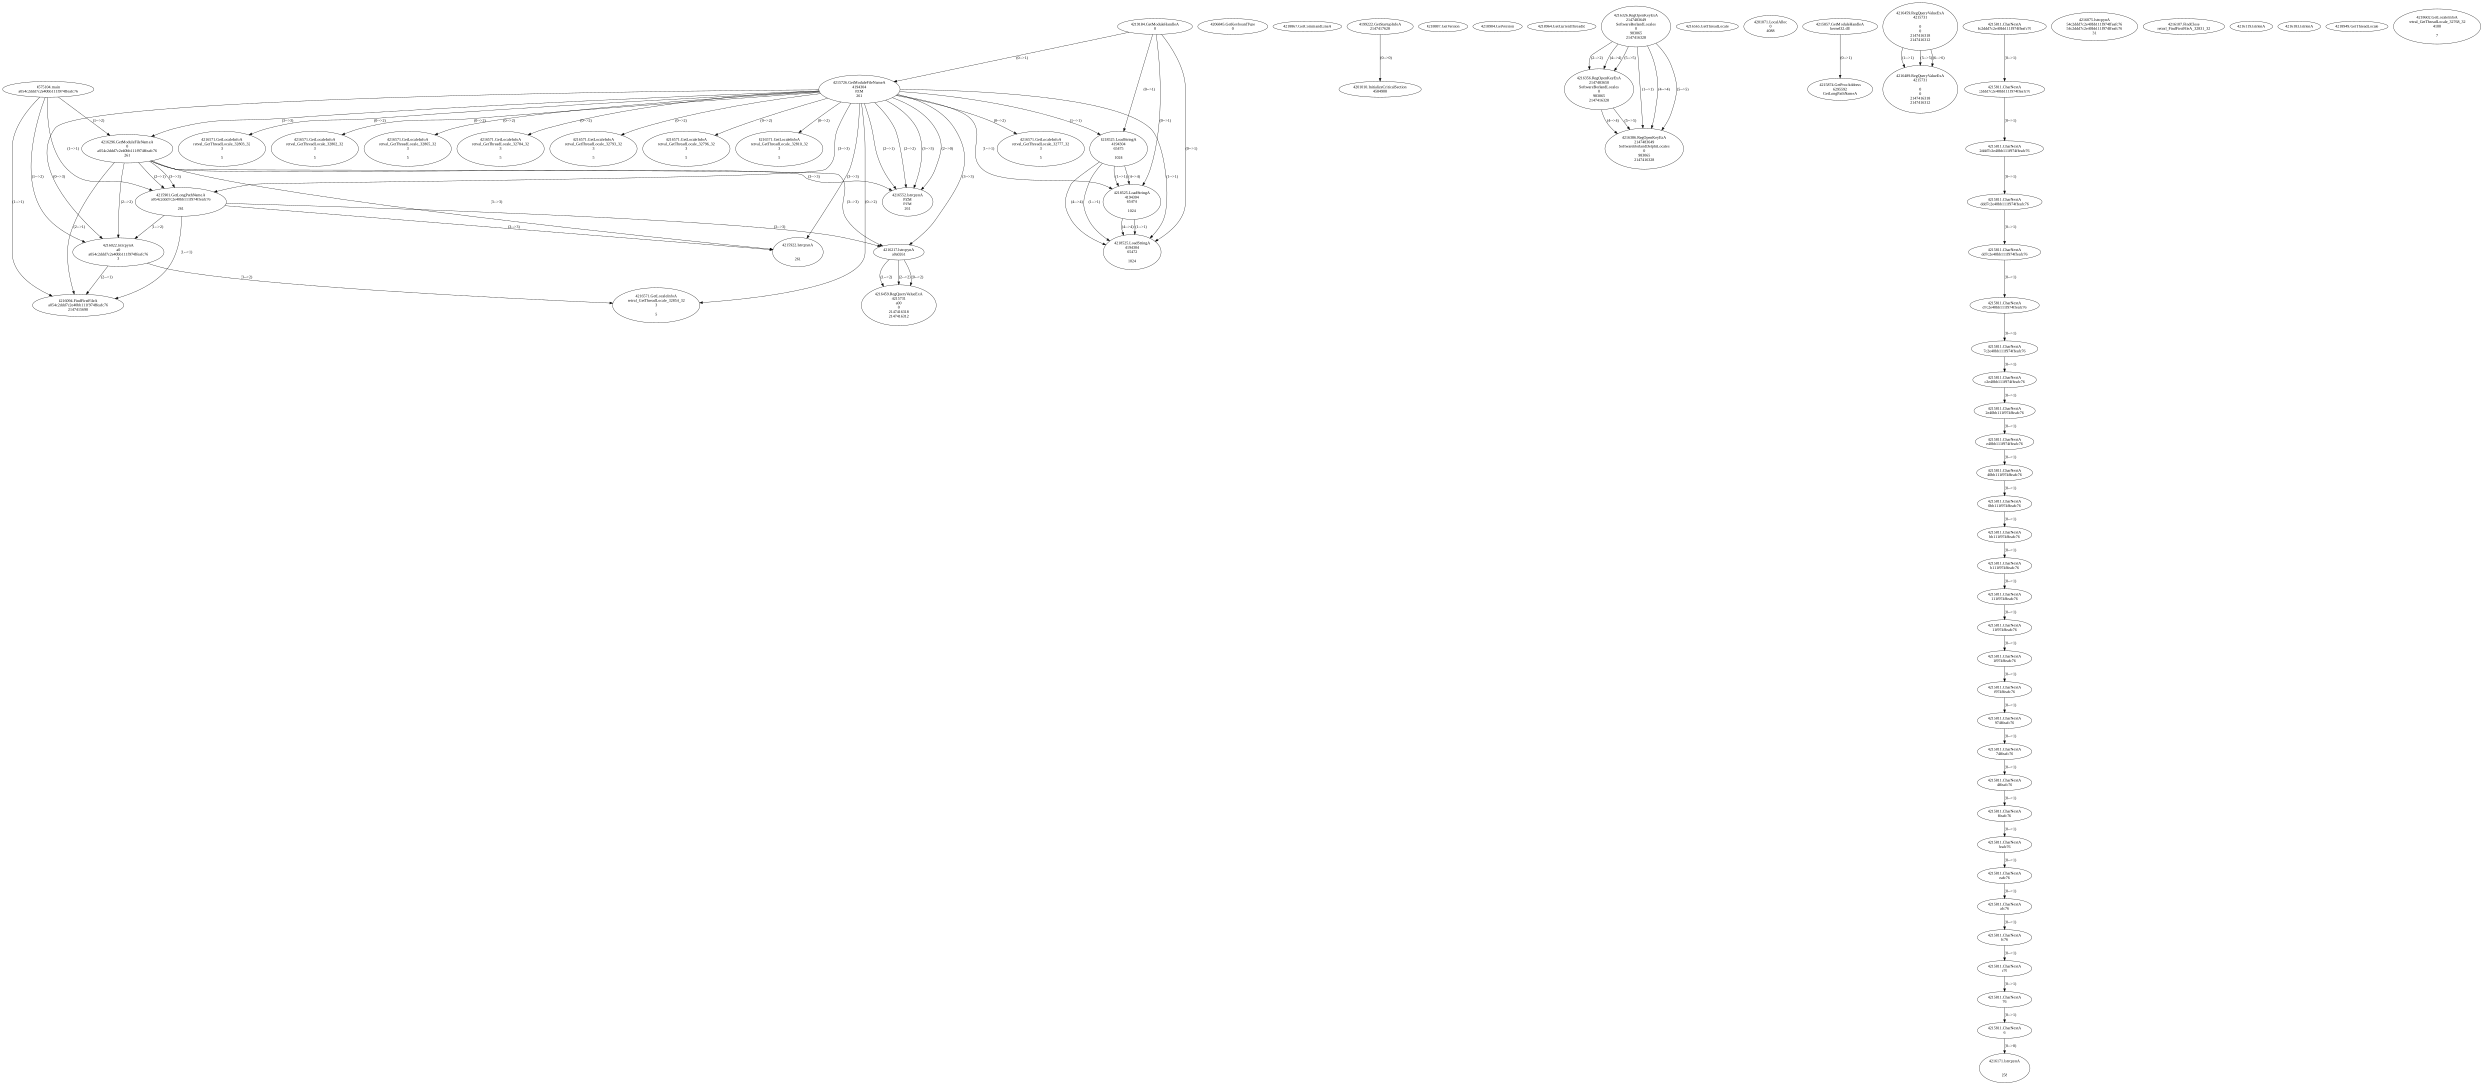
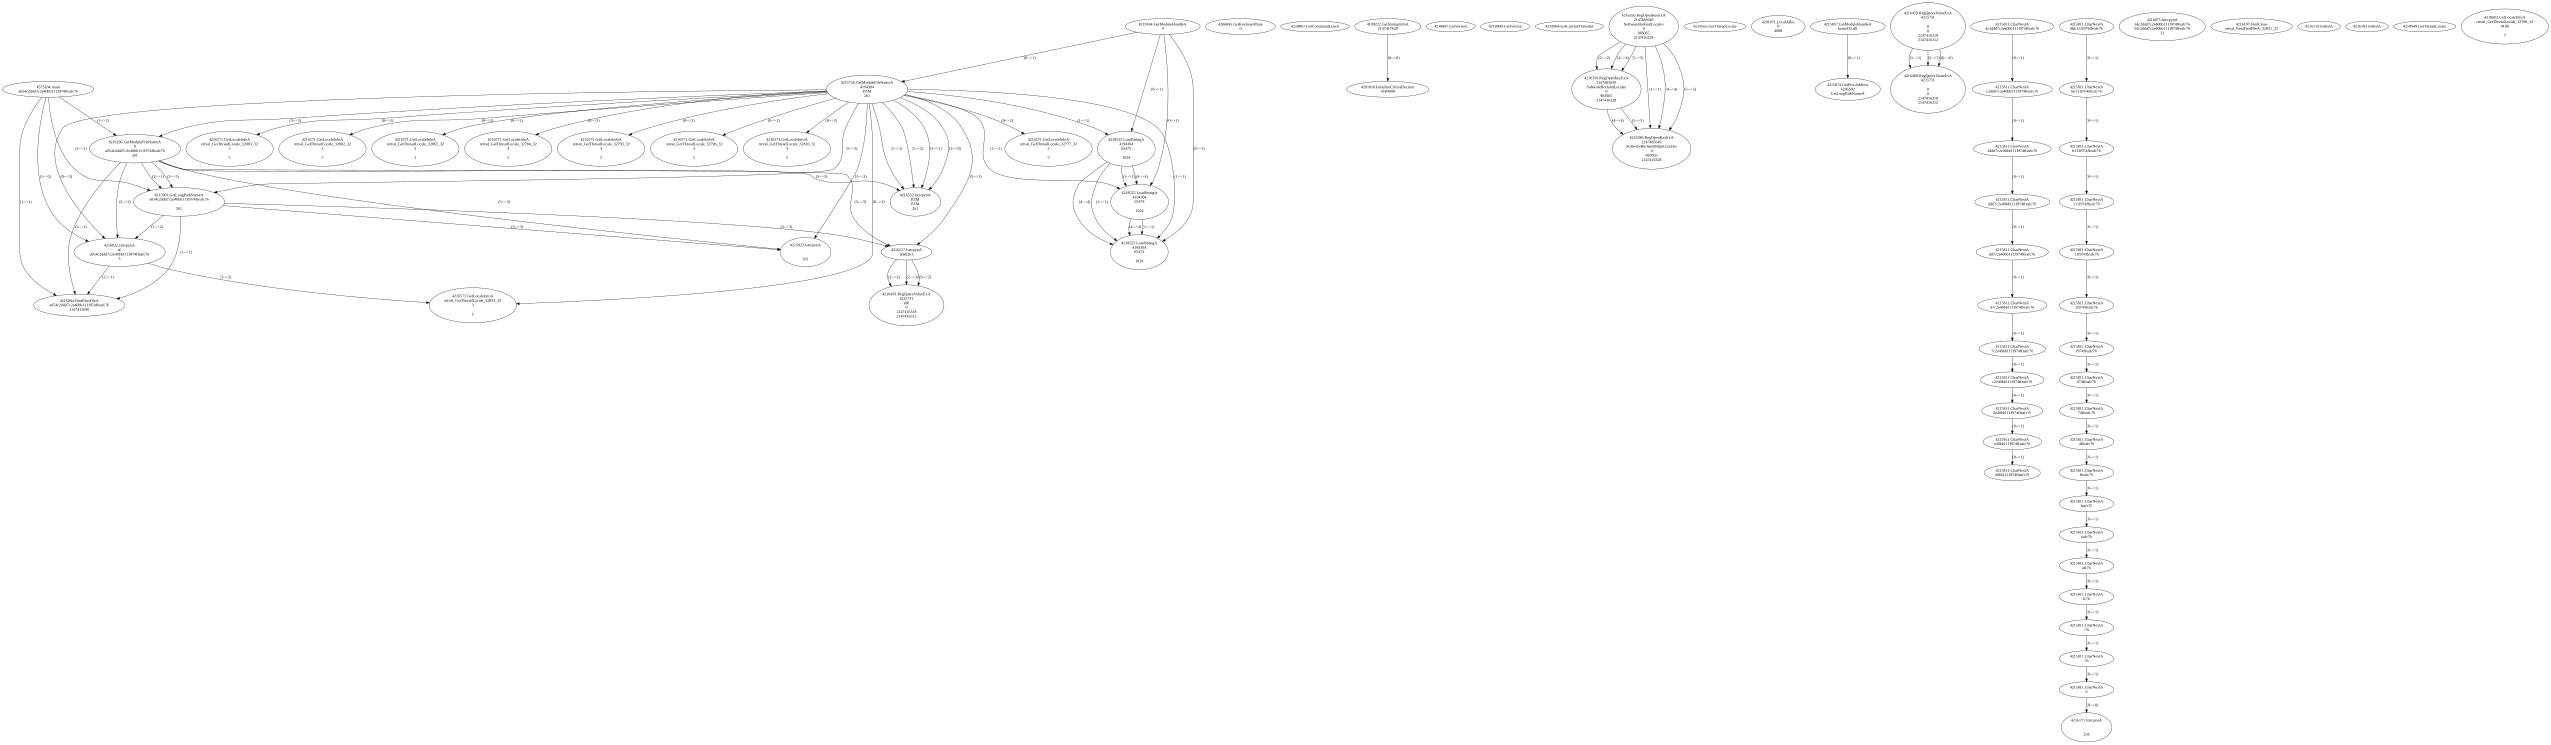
  digraph {
    fontname="Liberation Serif"
    node [fontname="Liberation Serif"]
    edge [fontname="Liberation Serif"]
    n1 [label="4575104.main\na054c2ddd7c2e40bb111f974ffeafc76"]
    n2 [label="4216296.GetModuleFileNameA\n0\na054c2ddd7c2e40bb111f974ffeafc76\n261"]
    n3 [label="4215901.GetLongPathNameA\na054c2ddd7c2e40bb111f974ffeafc76\n\n261"]
    n4 [label="4216022.lstrcpynA\na0\na054c2ddd7c2e40bb111f974ffeafc76\n3"]
    n5 [label="4216094.FindFirstFileA\na054c2ddd7c2e40bb111f974ffeafc76\n2147415690"]
    n6 [label="4216552.lstrcpynA\nPZM\nPZM\n261"]
    n7 [label="4215922.lstrcpynA\n\n\n261"]
    n8 [label="4216217.lstrcpynA\na0a0261"]
    n9 [label="4216571.GetLocaleInfoA\nretval_GetThreadLocale_32854_32\n3\n\n5"]
    n10 [label="4219184.GetModuleHandleA\n0"]
    n11 [label="4215726.GetModuleFileNameA\n4194304\nPZM\n261"]
    n12 [label="4218525.LoadStringA\n4194304\n65475\n\n1024"]
    n13 [label="4218525.LoadStringA\n4194304\n65474\n\n1024"]
    n14 [label="4218525.LoadStringA\n4194304\n65472\n\n1024"]
    n15 [label="4216571.GetLocaleInfoA\nretval_GetThreadLocale_32777_32\n3\n\n5"]
    n16 [label="4216571.GetLocaleInfoA\nretval_GetThreadLocale_32803_32\n3\n\n5"]
    n17 [label="4216571.GetLocaleInfoA\nretval_GetThreadLocale_32802_32\n3\n\n5"]
    n18 [label="4216571.GetLocaleInfoA\nretval_GetThreadLocale_32865_32\n3\n\n5"]
    n19 [label="4216571.GetLocaleInfoA\nretval_GetThreadLocale_32784_32\n3\n\n5"]
    n20 [label="4216571.GetLocaleInfoA\nretval_GetThreadLocale_32793_32\n3\n\n5"]
    n21 [label="4216571.GetLocaleInfoA\nretval_GetThreadLocale_32796_32\n3\n\n5"]
    n22 [label="4216571.GetLocaleInfoA\nretval_GetThreadLocale_32810_32\n3\n\n5"]
    n23 [label="4206845.GetKeyboardType\n0"]
    n24 [label="4218867.GetCommandLineA\n"]
    n25 [label="4199222.GetStartupInfoA\n2147417628"]
    n26 [label="4201010.InitializeCriticalSection\n4584908"]
    n27 [label="4218887.GetVersion\n"]
    n28 [label="4218904.GetVersion\n"]
    n29 [label="4218964.GetCurrentThreadId\n"]
    n30 [label="4216459.RegQueryValueExA\n4215731\na00\n0\n2147416318\n2147416312"]
    n31 [label="4216326.RegOpenKeyExA\n2147483649\nSoftware\Borland\Locales\n0\n983065\n2147416328"]
    n32 [label="4216356.RegOpenKeyExA\n2147483650\nSoftware\Borland\Locales\n0\n983065\n2147416328"]
    n33 [label="4216386.RegOpenKeyExA\n2147483649\nSoftware\Borland\Delphi\Locales\n0\n983065\n2147416328"]
    n34 [label="4216565.GetThreadLocale\n"]
    n35 [label="4201071.LocalAlloc\n0\n4088"]
    n36 [label="4215857.GetModuleHandleA\nkernel32.dll"]
    n37 [label="4215874.GetProcAddress\n6295592\nGetLongPathNameA"]
    n38 [label="4216459.RegQueryValueExA\n4215731\n\n0\n0\n2147416318\n2147416312"]
    n39 [label="4216489.RegQueryValueExA\n4215731\n\n0\n0\n2147416318\n2147416312"]
    n40 [label="4215811.CharNextA\n4c2ddd7c2e40bb111f974ffeafc76"]
    n41 [label="4215811.CharNextA\nc2ddd7c2e40bb111f974ffeafc76"]
    n42 [label="4215811.CharNextA\n2ddd7c2e40bb111f974ffeafc76"]
    n43 [label="4215811.CharNextA\nddd7c2e40bb111f974ffeafc76"]
    n44 [label="4215811.CharNextA\ndd7c2e40bb111f974ffeafc76"]
    n45 [label="4215811.CharNextA\nd7c2e40bb111f974ffeafc76"]
    n46 [label="4215811.CharNextA\n7c2e40bb111f974ffeafc76"]
    n47 [label="4215811.CharNextA\nc2e40bb111f974ffeafc76"]
    n48 [label="4215811.CharNextA\n2e40bb111f974ffeafc76"]
    n49 [label="4215811.CharNextA\ne40bb111f974ffeafc76"]
    n50 [label="4215811.CharNextA\n40bb111f974ffeafc76"]
    n51 [label="4215811.CharNextA\n0bb111f974ffeafc76"]
    n52 [label="4215811.CharNextA\nbb111f974ffeafc76"]
    n53 [label="4215811.CharNextA\nb111f974ffeafc76"]
    n54 [label="4215811.CharNextA\n111f974ffeafc76"]
    n55 [label="4215811.CharNextA\n11f974ffeafc76"]
    n56 [label="4215811.CharNextA\n1f974ffeafc76"]
    n57 [label="4215811.CharNextA\nf974ffeafc76"]
    n58 [label="4215811.CharNextA\n974ffeafc76"]
    n59 [label="4215811.CharNextA\n74ffeafc76"]
    n60 [label="4215811.CharNextA\n4ffeafc76"]
    n61 [label="4215811.CharNextA\nffeafc76"]
    n62 [label="4215811.CharNextA\nfeafc76"]
    n63 [label="4215811.CharNextA\neafc76"]
    n64 [label="4215811.CharNextA\nafc76"]
    n65 [label="4215811.CharNextA\nfc76"]
    n66 [label="4215811.CharNextA\nc76"]
    n67 [label="4215811.CharNextA\n76"]
    n68 [label="4215811.CharNextA\n6"]
    n69 [label="4216171.lstrcpynA\n\n\n258"]
    n70 [label="4216075.lstrcpynA\n54c2ddd7c2e40bb111f974ffeafc76\n54c2ddd7c2e40bb111f974ffeafc76\n31"]
    n71 [label="4216107.FindClose\nretval_FindFirstFileA_32831_32"]
    n72 [label="4216119.lstrlenA\n"]
    n73 [label="4216183.lstrlenA\n"]
    n74 [label="4218949.GetThreadLocale\n"]
    n75 [label="4218602.GetLocaleInfoA\nretval_GetThreadLocale_32768_32\n4100\n\n7"]
    n1 -> n2 [label="(1-->2)"]
    n1 -> n3 [label="(1-->1)"]
    n1 -> n4 [label="(1-->2)"]
    n1 -> n5 [label="(1-->1)"]
    n2 -> n3 [label="(2-->1)"]
    n2 -> n3 [label="(3-->3)"]
    n2 -> n4 [label="(2-->2)"]
    n2 -> n5 [label="(2-->1)"]
    n2 -> n6 [label="(3-->3)"]
    n2 -> n7 [label="(3-->3)"]
    n2 -> n8 [label="(3-->3)"]
    n3 -> n4 [label="(1-->2)"]
    n3 -> n5 [label="(1-->1)"]
    n3 -> n7 [label="(3-->3)"]
    n3 -> n8 [label="(3-->3)"]
    n4 -> n5 [label="(2-->1)"]
    n4 -> n9 [label="(3-->2)"]
    n8 -> n30 [label="(1-->2)"]
    n8 -> n30 [label="(2-->2)"]
    n8 -> n30 [label="(0-->2)"]
    n10 -> n11 [label="(0-->1)"]
    n10 -> n12 [label="(0-->1)"]
    n10 -> n13 [label="(0-->1)"]
    n10 -> n14 [label="(0-->1)"]
    n11 -> n2 [label="(3-->3)"]
    n11 -> n3 [label="(3-->3)"]
    n11 -> n4 [label="(0-->3)"]
    n11 -> n6 [label="(2-->1)"]
    n11 -> n6 [label="(2-->2)"]
    n11 -> n6 [label="(3-->3)"]
    n11 -> n6 [label="(2-->0)"]
    n11 -> n7 [label="(3-->3)"]
    n11 -> n8 [label="(3-->3)"]
    n11 -> n9 [label="(0-->2)"]
    n11 -> n12 [label="(1-->1)"]
    n11 -> n13 [label="(1-->1)"]
    n11 -> n14 [label="(1-->1)"]
    n11 -> n15 [label="(0-->2)"]
    n11 -> n16 [label="(0-->2)"]
    n11 -> n17 [label="(0-->2)"]
    n11 -> n18 [label="(0-->2)"]
    n11 -> n19 [label="(0-->2)"]
    n11 -> n20 [label="(0-->2)"]
    n11 -> n21 [label="(0-->2)"]
    n11 -> n22 [label="(0-->2)"]
    n12 -> n13 [label="(1-->1)"]
    n12 -> n13 [label="(4-->4)"]
    n12 -> n14 [label="(1-->1)"]
    n12 -> n14 [label="(4-->4)"]
    n13 -> n14 [label="(1-->1)"]
    n13 -> n14 [label="(4-->4)"]
    n25 -> n26 [label="(0-->0)"]
    n31 -> n32 [label="(2-->2)"]
    n31 -> n32 [label="(4-->4)"]
    n31 -> n32 [label="(5-->5)"]
    n31 -> n33 [label="(1-->1)"]
    n31 -> n33 [label="(4-->4)"]
    n31 -> n33 [label="(5-->5)"]
    n32 -> n33 [label="(4-->4)"]
    n32 -> n33 [label="(5-->5)"]
    n36 -> n37 [label="(0-->1)"]
    n38 -> n39 [label="(1-->1)"]
    n38 -> n39 [label="(5-->5)"]
    n38 -> n39 [label="(6-->6)"]
    n40 -> n41 [label="(0-->1)"]
    n41 -> n42 [label="(0-->1)"]
    n42 -> n43 [label="(0-->1)"]
    n43 -> n44 [label="(0-->1)"]
    n44 -> n45 [label="(0-->1)"]
    n45 -> n46 [label="(0-->1)"]
    n46 -> n47 [label="(0-->1)"]
    n47 -> n48 [label="(0-->1)"]
    n48 -> n49 [label="(0-->1)"]
    n49 -> n50 [label="(0-->1)"]
-   n50 -> n51 [label="(0-->1)"]
    n51 -> n52 [label="(0-->1)"]
    n52 -> n53 [label="(0-->1)"]
    n53 -> n54 [label="(0-->1)"]
    n54 -> n55 [label="(0-->1)"]
    n55 -> n56 [label="(0-->1)"]
    n56 -> n57 [label="(0-->1)"]
    n57 -> n58 [label="(0-->1)"]
    n58 -> n59 [label="(0-->1)"]
    n59 -> n60 [label="(0-->1)"]
    n60 -> n61 [label="(0-->1)"]
    n61 -> n62 [label="(0-->1)"]
    n62 -> n63 [label="(0-->1)"]
    n63 -> n64 [label="(0-->1)"]
    n64 -> n65 [label="(0-->1)"]
    n65 -> n66 [label="(0-->1)"]
    n66 -> n67 [label="(0-->1)"]
    n67 -> n68 [label="(0-->1)"]
    n68 -> n69 [label="(0-->0)"]
  }
